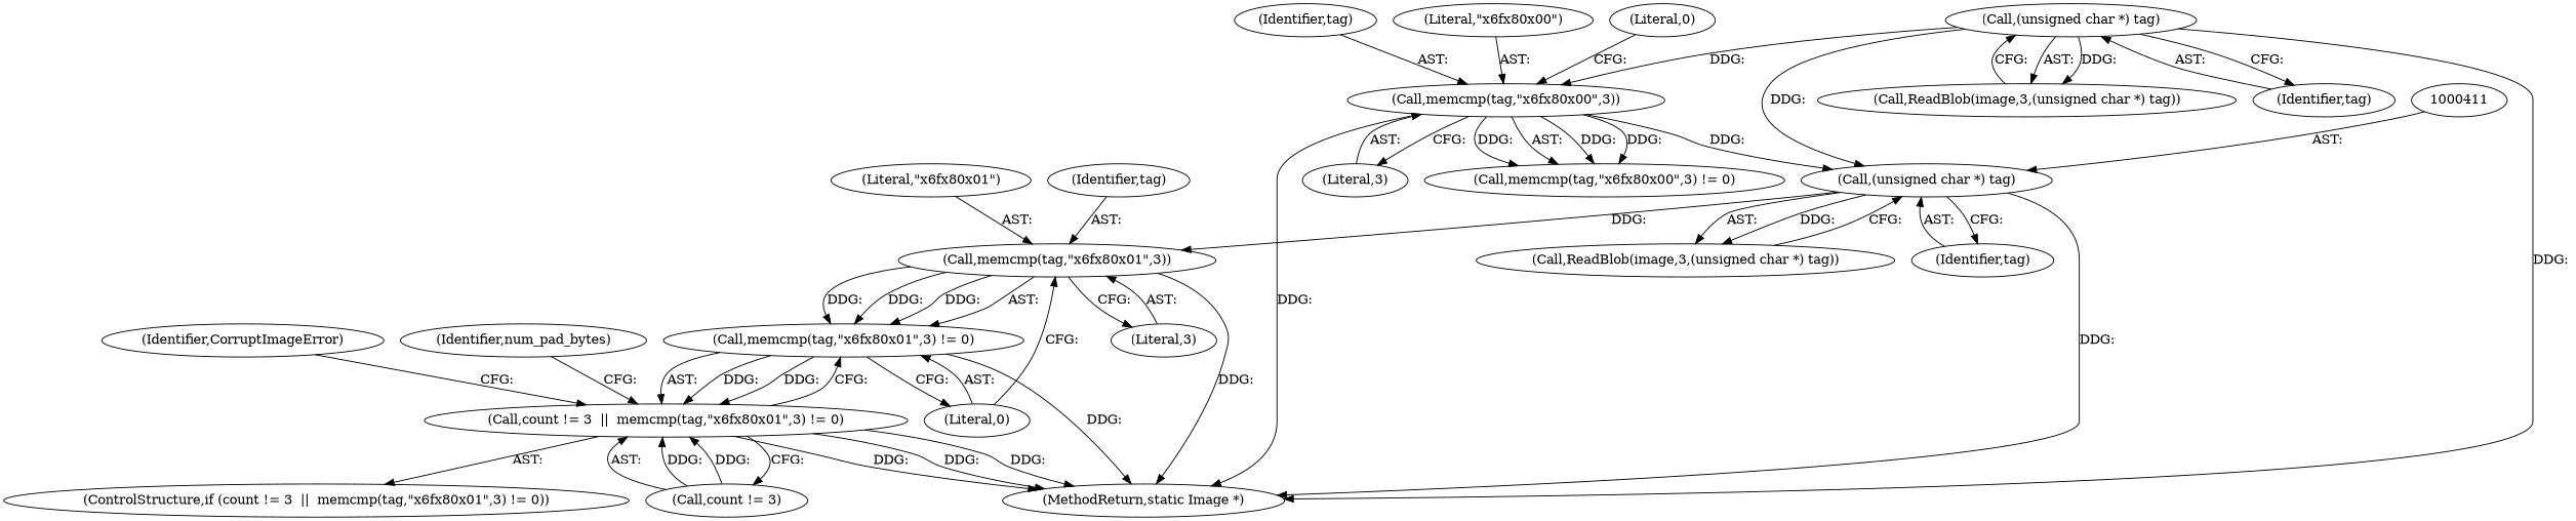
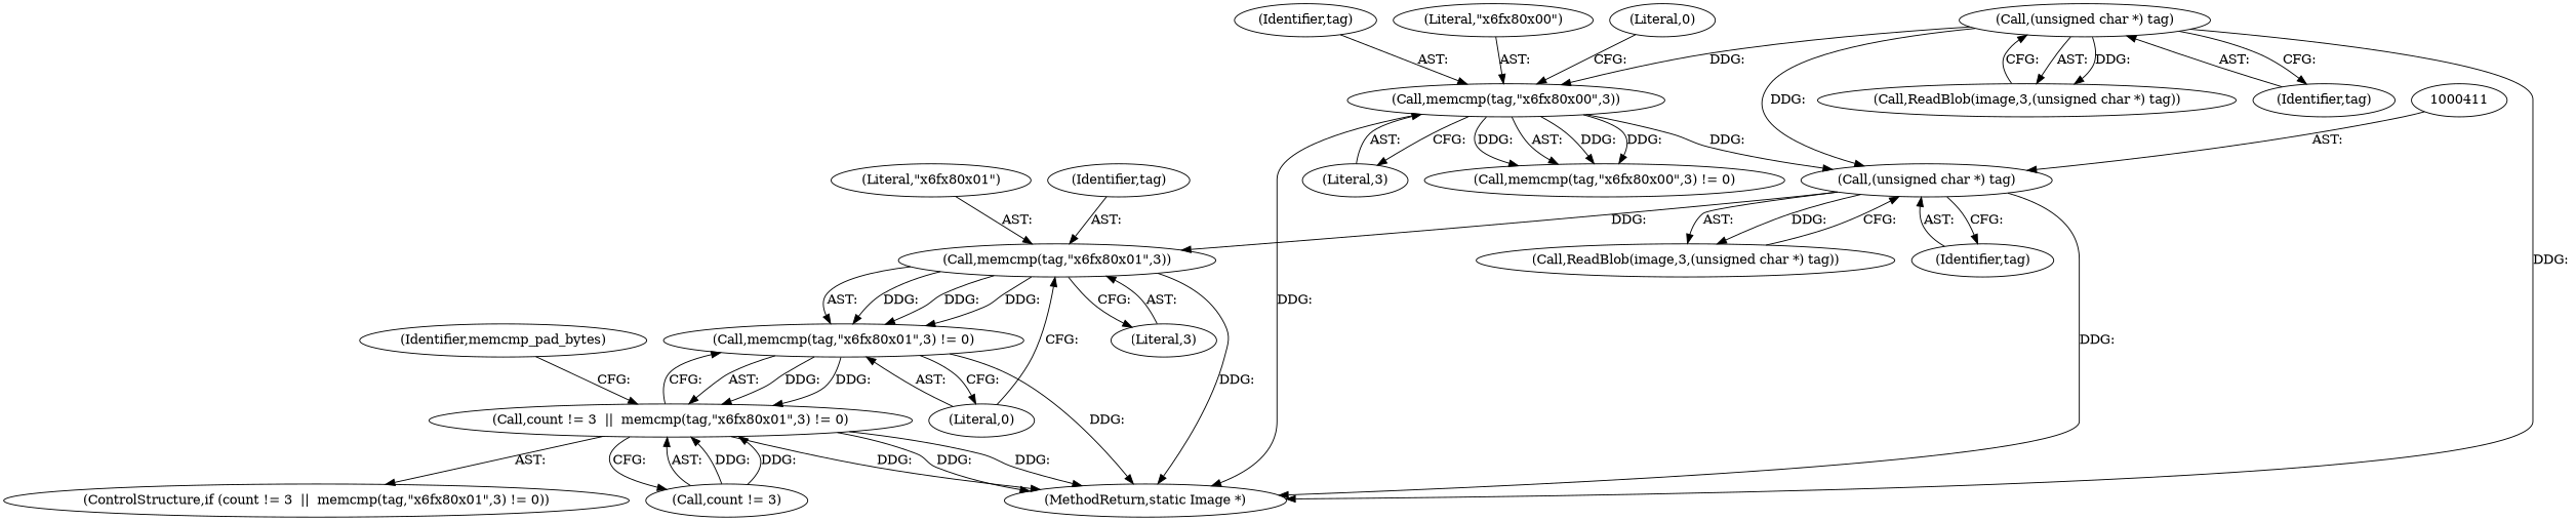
  digraph {
    n1 [label="(Call,memcmp(tag,\"\x6f\x80\x01\",3))"]
    n2 [label="(Call,memcmp(tag,\"\x6f\x80\x01\",3) != 0)"]
    n3 [label="(MethodReturn,static Image *)"]
    n4 [label="(Literal,3)"]
    n5 [label="(Call,count != 3  ||  memcmp(tag,\"\x6f\x80\x01\",3) != 0)"]
    n6 [label="(Literal,0)"]
    n7 [label="(Call,(unsigned char *) tag)"]
    n8 [label="(Call,ReadBlob(image,3,(unsigned char *) tag))"]
    n9 [label="(Identifier,tag)"]
    n10 [label="(Call,memcmp(tag,\"\x6f\x80\x00\",3))"]
    n11 [label="(Literal,3)"]
    n12 [label="(Call,memcmp(tag,\"\x6f\x80\x00\",3) != 0)"]
    n13 [label="(Call,(unsigned char *) tag)"]
    n14 [label="(Call,ReadBlob(image,3,(unsigned char *) tag))"]
    n15 [label="(Identifier,tag)"]
    n16 [label="(ControlStructure,if (count != 3  ||  memcmp(tag,\"\x6f\x80\x01\",3) != 0))"]
    n17 [label="(Call,count != 3)"]
    n18 [label="(Literal,\"\x6f\x80\x01\")"]
    n19 [label="(Identifier,tag)"]
-   n20 [label="(Identifier,CorruptImageError)"]
    n21 [label="(Literal,\"\x6f\x80\x00\")"]
-   n22 [label="(Identifier,num_pad_bytes)"]
+   n22 [label="(Identifier,memcmp_pad_bytes)"]
    n23 [label="(Literal,0)"]
    n24 [label="(Identifier,tag)"]
    1000411
    n1 -> n2 [label="AST: "]
    n1 -> n2 [label="DDG: "]
    n1 -> n2 [label="DDG: "]
    n1 -> n2 [label="DDG: "]
    n1 -> n3 [label="DDG: "]
    n1 -> n4 [label="CFG: "]
    n2 -> n3 [label="DDG: "]
    n2 -> n5 [label="AST: "]
    n2 -> n5 [label="DDG: "]
    n2 -> n5 [label="DDG: "]
    n2 -> n6 [label="CFG: "]
    n4 -> n1 [label="AST: "]
    n5 -> n2 [label="CFG: "]
    n5 -> n3 [label="DDG: "]
    n5 -> n3 [label="DDG: "]
    n5 -> n3 [label="DDG: "]
    n5 -> n16 [label="AST: "]
    n5 -> n17 [label="CFG: "]
    n6 -> n1 [label="CFG: "]
    n6 -> n2 [label="AST: "]
    n7 -> n1 [label="DDG: "]
    n7 -> n3 [label="DDG: "]
    n7 -> n8 [label="AST: "]
    n7 -> n8 [label="DDG: "]
    n7 -> n9 [label="CFG: "]
    n8 -> n7 [label="CFG: "]
    n9 -> n7 [label="AST: "]
    n10 -> n3 [label="DDG: "]
    n10 -> n7 [label="DDG: "]
    n10 -> n11 [label="CFG: "]
    n10 -> n12 [label="AST: "]
    n10 -> n12 [label="DDG: "]
    n10 -> n12 [label="DDG: "]
    n10 -> n12 [label="DDG: "]
    n11 -> n10 [label="AST: "]
    n13 -> n3 [label="DDG: "]
    n13 -> n7 [label="DDG: "]
    n13 -> n10 [label="DDG: "]
    n13 -> n14 [label="AST: "]
    n13 -> n14 [label="DDG: "]
    n13 -> n15 [label="CFG: "]
    n14 -> n13 [label="CFG: "]
    n15 -> n13 [label="AST: "]
    n17 -> n5 [label="AST: "]
    n17 -> n5 [label="DDG: "]
    n17 -> n5 [label="DDG: "]
    n18 -> n1 [label="AST: "]
    n19 -> n10 [label="AST: "]
-   n20 -> n5 [label="CFG: "]
    n21 -> n10 [label="AST: "]
    n22 -> n5 [label="CFG: "]
    n23 -> n10 [label="CFG: "]
    n24 -> n1 [label="AST: "]
    1000411 -> n7 [label="AST: "]
  }
